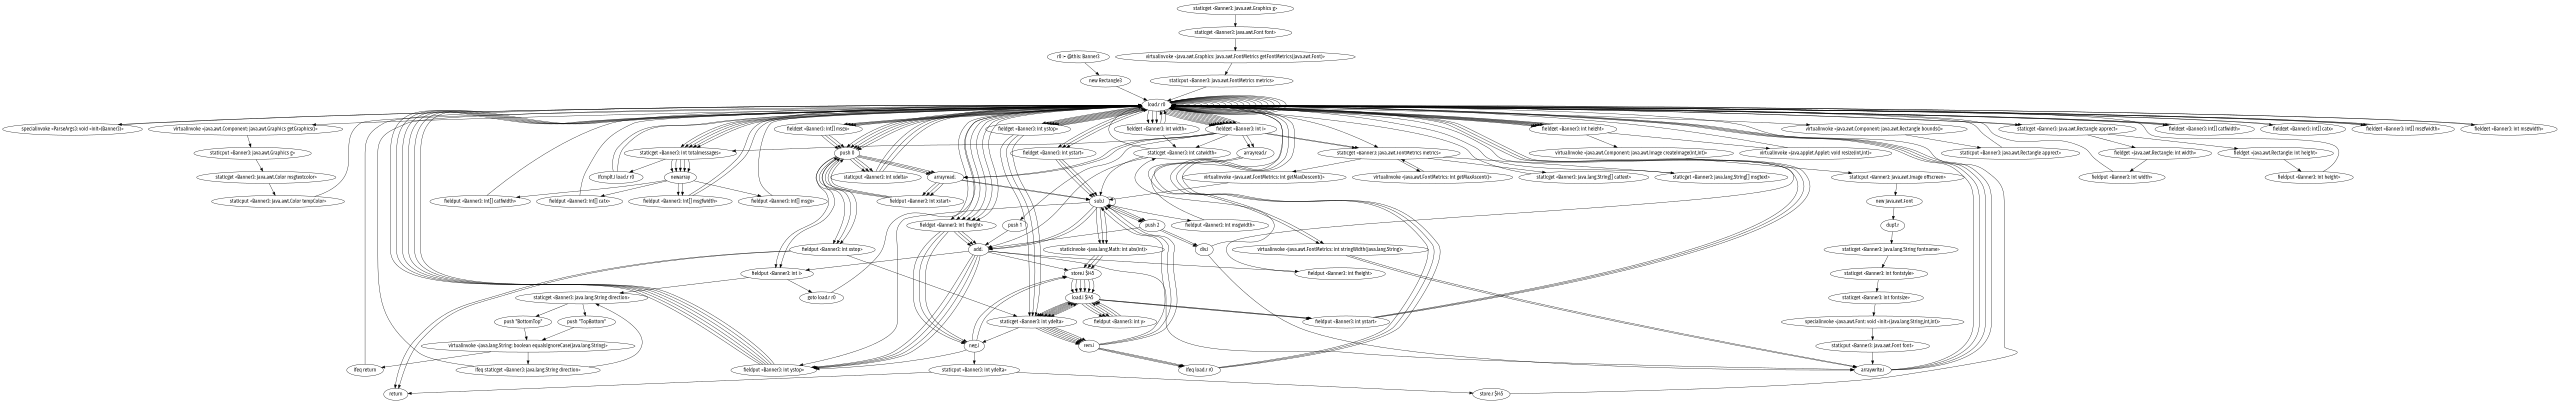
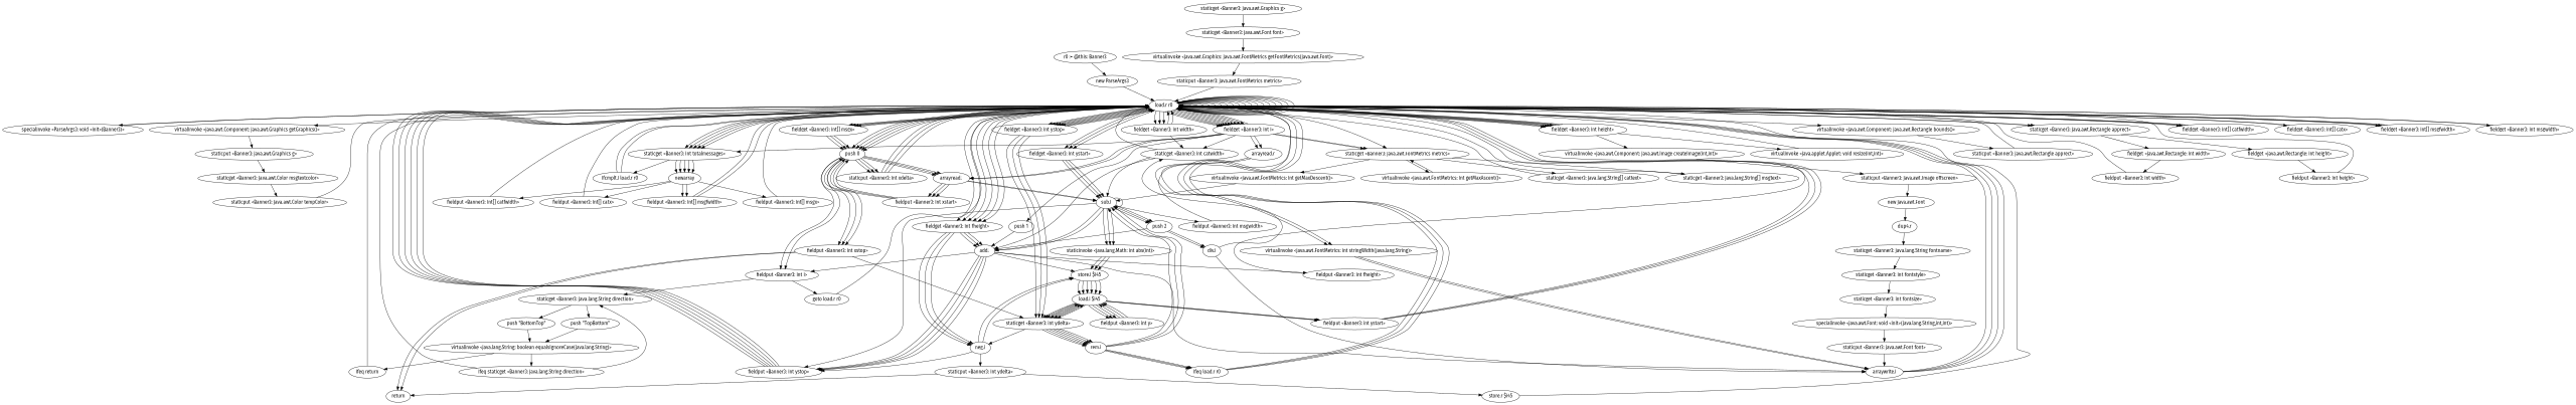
  digraph {
    fontname="Fira Sans"
    node [fontname="Fira Sans"]
    edge [fontname="Fira Sans"]
    "r0 := @this: Banner3"
-   "new ParseArgs3" [label="new Rectangle3"]
+   "new ParseArgs3"
    "load.r r0"
    "specialinvoke <ParseArgs3: void <init>(Banner3)>"
    "virtualinvoke <java.awt.Component: java.awt.Graphics getGraphics()>"
    "staticget <Banner3: int totalmessages>"
    "virtualinvoke <java.awt.Component: java.awt.Rectangle bounds()>"
    "staticget <Banner3: java.awt.Rectangle apprect>"
    "fieldget <Banner3: int width>"
    "fieldget <Banner3: int height>"
    "staticget <Banner3: java.awt.FontMetrics metrics>"
    "push 0"
    "fieldget <Banner3: int i>"
    "fieldget <Banner3: int fheight>"
    "fieldget <Banner3: int ystop>"
    "fieldget <Banner3: int ystart>"
    "fieldget <Banner3: int[] msgx>"
    "fieldget <Banner3: int[] catfwidth>"
    "fieldget <Banner3: int[] catx>"
    "fieldget <Banner3: int[] msgfwidth>"
    "fieldget <Banner3: int msgwidth>"
    "staticput <Banner3: java.awt.Graphics g>"
    newarray
    "ifcmplt.i load.r r0"
    "staticput <Banner3: java.awt.Rectangle apprect>"
    "fieldget <java.awt.Rectangle: int width>"
    "fieldget <java.awt.Rectangle: int height>"
    "staticget <Banner3: int catwidth>"
    "virtualinvoke <java.applet.Applet: void resize(int,int)>"
    "virtualinvoke <java.awt.Component: java.awt.Image createImage(int,int)>"
    "virtualinvoke <java.awt.FontMetrics: int getMaxAscent()>"
    "virtualinvoke <java.awt.FontMetrics: int getMaxDescent()>"
    "staticget <Banner3: java.lang.String[] cattext>"
    "staticget <Banner3: java.lang.String[] msgtext>"
    "fieldput <Banner3: int i>"
    "arrayread.i"
    "staticput <Banner3: int xdelta>"
    "fieldput <Banner3: int xstop>"
    "arrayread.r"
    "push 1"
    "add.i"
    "neg.i"
    "staticget <Banner3: int ydelta>"
    "sub.i"
    "staticget <Banner3: java.awt.Color msgtextcolor>"
    "staticput <Banner3: java.awt.Color tempColor>"
    "fieldput <Banner3: int[] catfwidth>"
    "fieldput <Banner3: int[] catx>"
    "fieldput <Banner3: int[] msgfwidth>"
    "fieldput <Banner3: int[] msgx>"
    "fieldput <Banner3: int width>"
    "fieldput <Banner3: int height>"
    "staticput <Banner3: java.awt.Image offscreen>"
    "new java.awt.Font"
-   "dup1.r"
+   "dup1.r" [label="dup4.r"]
    "staticget <Banner3: java.lang.String fontname>"
    "staticget <Banner3: int fontstyle>"
    "staticget <Banner3: int fontsize>"
    "specialinvoke <java.awt.Font: void <init>(java.lang.String,int,int)>"
    "staticput <Banner3: java.awt.Font font>"
    "arraywrite.i"
    "staticget <Banner3: java.awt.Graphics g>"
    "staticget <Banner3: java.awt.Font font>"
    "virtualinvoke <java.awt.Graphics: java.awt.FontMetrics getFontMetrics(java.awt.Font)>"
    "staticput <Banner3: java.awt.FontMetrics metrics>"
    "push 2"
    "fieldput <Banner3: int msgwidth>"
    "fieldput <Banner3: int ystop>"
    "staticinvoke <java.lang.Math: int abs(int)>"
    "div.i"
    "fieldput <Banner3: int fheight>"
    "store.i $i45"
    "goto load.r r0"
    "staticget <Banner3: java.lang.String direction>"
    "load.i $i45"
    "fieldput <Banner3: int xstart>"
    return
    "push \"BottomTop\""
    "push \"TopBottom\""
    "virtualinvoke <java.awt.FontMetrics: int stringWidth(java.lang.String)>"
    "virtualinvoke <java.lang.String: boolean equalsIgnoreCase(java.lang.String)>"
    "ifeq staticget <Banner3: java.lang.String direction>"
    "ifeq return"
    "staticput <Banner3: int ydelta>"
    "fieldput <Banner3: int y>"
    "fieldput <Banner3: int ystart>"
    "rem.i"
    "store.r $i45"
    "ifeq load.r r0"
    "r0 := @this: Banner3" -> "new ParseArgs3"
    "new ParseArgs3" -> "load.r r0"
    "load.r r0" -> "load.r r0"
    "load.r r0" -> "load.r r0"
    "load.r r0" -> "load.r r0"
    "load.r r0" -> "load.r r0"
    "load.r r0" -> "load.r r0"
    "load.r r0" -> "load.r r0"
    "load.r r0" -> "load.r r0"
    "load.r r0" -> "load.r r0"
    "load.r r0" -> "load.r r0"
    "load.r r0" -> "load.r r0"
    "load.r r0" -> "load.r r0"
    "load.r r0" -> "load.r r0"
    "load.r r0" -> "load.r r0"
    "load.r r0" -> "load.r r0"
    "load.r r0" -> "load.r r0"
    "load.r r0" -> "load.r r0"
    "load.r r0" -> "load.r r0"
    "load.r r0" -> "load.r r0"
    "load.r r0" -> "load.r r0"
    "load.r r0" -> "specialinvoke <ParseArgs3: void <init>(Banner3)>"
    "load.r r0" -> "virtualinvoke <java.awt.Component: java.awt.Graphics getGraphics()>"
    "load.r r0" -> "staticget <Banner3: int totalmessages>"
    "load.r r0" -> "staticget <Banner3: int totalmessages>"
    "load.r r0" -> "staticget <Banner3: int totalmessages>"
    "load.r r0" -> "staticget <Banner3: int totalmessages>"
    "load.r r0" -> "staticget <Banner3: int totalmessages>"
    "load.r r0" -> "virtualinvoke <java.awt.Component: java.awt.Rectangle bounds()>"
    "load.r r0" -> "staticget <Banner3: java.awt.Rectangle apprect>"
    "load.r r0" -> "staticget <Banner3: java.awt.Rectangle apprect>"
    "load.r r0" -> "fieldget <Banner3: int width>"
    "load.r r0" -> "fieldget <Banner3: int width>"
    "load.r r0" -> "fieldget <Banner3: int width>"
    "load.r r0" -> "fieldget <Banner3: int height>"
    "load.r r0" -> "fieldget <Banner3: int height>"
    "load.r r0" -> "fieldget <Banner3: int height>"
    "load.r r0" -> "fieldget <Banner3: int height>"
    "load.r r0" -> "fieldget <Banner3: int height>"
    "load.r r0" -> "staticget <Banner3: java.awt.FontMetrics metrics>"
    "load.r r0" -> "push 0"
    "load.r r0" -> "push 0"
    "load.r r0" -> "push 0"
    "load.r r0" -> "push 0"
    "load.r r0" -> "push 0"
    "load.r r0" -> "fieldget <Banner3: int i>"
    "load.r r0" -> "fieldget <Banner3: int i>"
    "load.r r0" -> "fieldget <Banner3: int i>"
    "load.r r0" -> "fieldget <Banner3: int i>"
    "load.r r0" -> "fieldget <Banner3: int i>"
    "load.r r0" -> "fieldget <Banner3: int i>"
    "load.r r0" -> "fieldget <Banner3: int i>"
    "load.r r0" -> "fieldget <Banner3: int i>"
    "load.r r0" -> "fieldget <Banner3: int i>"
    "load.r r0" -> "fieldget <Banner3: int i>"
    "load.r r0" -> "fieldget <Banner3: int fheight>"
    "load.r r0" -> "fieldget <Banner3: int fheight>"
    "load.r r0" -> "fieldget <Banner3: int fheight>"
    "load.r r0" -> "fieldget <Banner3: int fheight>"
    "load.r r0" -> "fieldget <Banner3: int fheight>"
    "load.r r0" -> "fieldget <Banner3: int fheight>"
    "load.r r0" -> "fieldget <Banner3: int ystop>"
    "load.r r0" -> "fieldget <Banner3: int ystop>"
    "load.r r0" -> "fieldget <Banner3: int ystop>"
    "load.r r0" -> "fieldget <Banner3: int ystop>"
    "load.r r0" -> "fieldget <Banner3: int ystop>"
    "load.r r0" -> "fieldget <Banner3: int ystop>"
    "load.r r0" -> "fieldget <Banner3: int ystart>"
    "load.r r0" -> "fieldget <Banner3: int ystart>"
    "load.r r0" -> "fieldget <Banner3: int ystart>"
    "load.r r0" -> "fieldget <Banner3: int[] msgx>"
    "load.r r0" -> "fieldget <Banner3: int[] msgx>"
    "load.r r0" -> "fieldget <Banner3: int[] msgx>"
    "load.r r0" -> "fieldget <Banner3: int[] msgx>"
    "load.r r0" -> "fieldget <Banner3: int[] catfwidth>"
    "load.r r0" -> "fieldget <Banner3: int[] catfwidth>"
    "load.r r0" -> "fieldget <Banner3: int[] catx>"
    "load.r r0" -> "fieldget <Banner3: int[] msgfwidth>"
    "load.r r0" -> "fieldget <Banner3: int[] msgfwidth>"
    "load.r r0" -> "fieldget <Banner3: int msgwidth>"
    "specialinvoke <ParseArgs3: void <init>(Banner3)>" -> "load.r r0"
    "virtualinvoke <java.awt.Component: java.awt.Graphics getGraphics()>" -> "staticput <Banner3: java.awt.Graphics g>"
    "staticget <Banner3: int totalmessages>" -> newarray
    "staticget <Banner3: int totalmessages>" -> newarray
    "staticget <Banner3: int totalmessages>" -> newarray
    "staticget <Banner3: int totalmessages>" -> newarray
    "staticget <Banner3: int totalmessages>" -> newarray
    "staticget <Banner3: int totalmessages>" -> "ifcmplt.i load.r r0"
    "virtualinvoke <java.awt.Component: java.awt.Rectangle bounds()>" -> "staticput <Banner3: java.awt.Rectangle apprect>"
    "staticget <Banner3: java.awt.Rectangle apprect>" -> "fieldget <java.awt.Rectangle: int width>"
    "staticget <Banner3: java.awt.Rectangle apprect>" -> "fieldget <java.awt.Rectangle: int height>"
    "fieldget <Banner3: int width>" -> "load.r r0"
    "fieldget <Banner3: int width>" -> "load.r r0"
    "fieldget <Banner3: int width>" -> "staticget <Banner3: int catwidth>"
    "fieldget <Banner3: int height>" -> "load.r r0"
    "fieldget <Banner3: int height>" -> "load.r r0"
    "fieldget <Banner3: int height>" -> "load.r r0"
    "fieldget <Banner3: int height>" -> "virtualinvoke <java.applet.Applet: void resize(int,int)>"
    "fieldget <Banner3: int height>" -> "virtualinvoke <java.awt.Component: java.awt.Image createImage(int,int)>"
    "staticget <Banner3: java.awt.FontMetrics metrics>" -> "virtualinvoke <java.awt.FontMetrics: int getMaxAscent()>"
    "staticget <Banner3: java.awt.FontMetrics metrics>" -> "virtualinvoke <java.awt.FontMetrics: int getMaxDescent()>"
    "staticget <Banner3: java.awt.FontMetrics metrics>" -> "staticget <Banner3: java.lang.String[] cattext>"
    "staticget <Banner3: java.awt.FontMetrics metrics>" -> "staticget <Banner3: java.lang.String[] msgtext>"
    "push 0" -> "fieldput <Banner3: int i>"
    "push 0" -> "fieldput <Banner3: int i>"
    "push 0" -> "arrayread.i"
    "push 0" -> "arrayread.i"
    "push 0" -> "arrayread.i"
    "push 0" -> "staticput <Banner3: int xdelta>"
    "push 0" -> "staticput <Banner3: int xdelta>"
    "push 0" -> "staticput <Banner3: int xdelta>"
    "push 0" -> "fieldput <Banner3: int xstop>"
    "push 0" -> "fieldput <Banner3: int xstop>"
    "push 0" -> "fieldput <Banner3: int xstop>"
    "fieldget <Banner3: int i>" -> "load.r r0"
    "fieldget <Banner3: int i>" -> "staticget <Banner3: int totalmessages>"
    "fieldget <Banner3: int i>" -> "staticget <Banner3: java.awt.FontMetrics metrics>"
    "fieldget <Banner3: int i>" -> "staticget <Banner3: java.awt.FontMetrics metrics>"
    "fieldget <Banner3: int i>" -> "staticget <Banner3: int catwidth>"
    "fieldget <Banner3: int i>" -> "arrayread.i"
    "fieldget <Banner3: int i>" -> "arrayread.i"
    "fieldget <Banner3: int i>" -> "arrayread.r"
    "fieldget <Banner3: int i>" -> "arrayread.r"
    "fieldget <Banner3: int i>" -> "push 1"
    "fieldget <Banner3: int fheight>" -> "add.i"
    "fieldget <Banner3: int fheight>" -> "add.i"
    "fieldget <Banner3: int fheight>" -> "add.i"
    "fieldget <Banner3: int fheight>" -> "neg.i"
    "fieldget <Banner3: int fheight>" -> "neg.i"
    "fieldget <Banner3: int fheight>" -> "neg.i"
    "fieldget <Banner3: int ystop>" -> "load.r r0"
    "fieldget <Banner3: int ystop>" -> "load.r r0"
    "fieldget <Banner3: int ystop>" -> "load.r r0"
    "fieldget <Banner3: int ystop>" -> "staticget <Banner3: int ydelta>"
    "fieldget <Banner3: int ystop>" -> "staticget <Banner3: int ydelta>"
    "fieldget <Banner3: int ystop>" -> "staticget <Banner3: int ydelta>"
    "fieldget <Banner3: int ystart>" -> "sub.i"
    "fieldget <Banner3: int ystart>" -> "sub.i"
    "fieldget <Banner3: int ystart>" -> "sub.i"
    "fieldget <Banner3: int[] msgx>" -> "load.r r0"
    "fieldget <Banner3: int[] msgx>" -> "push 0"
    "fieldget <Banner3: int[] msgx>" -> "push 0"
    "fieldget <Banner3: int[] msgx>" -> "push 0"
    "fieldget <Banner3: int[] catfwidth>" -> "load.r r0"
    "fieldget <Banner3: int[] catfwidth>" -> "load.r r0"
    "fieldget <Banner3: int[] catx>" -> "load.r r0"
    "fieldget <Banner3: int[] msgfwidth>" -> "load.r r0"
    "fieldget <Banner3: int[] msgfwidth>" -> "load.r r0"
    "fieldget <Banner3: int msgwidth>" -> "load.r r0"
    "staticput <Banner3: java.awt.Graphics g>" -> "staticget <Banner3: java.awt.Color msgtextcolor>"
    newarray -> "fieldput <Banner3: int[] catfwidth>"
    newarray -> "fieldput <Banner3: int[] catx>"
    newarray -> "fieldput <Banner3: int[] msgfwidth>"
    newarray -> "fieldput <Banner3: int[] msgfwidth>"
    newarray -> "fieldput <Banner3: int[] msgx>"
    "ifcmplt.i load.r r0" -> "load.r r0"
    "ifcmplt.i load.r r0" -> "load.r r0"
    "staticput <Banner3: java.awt.Rectangle apprect>" -> "load.r r0"
    "fieldget <java.awt.Rectangle: int width>" -> "fieldput <Banner3: int width>"
    "fieldget <java.awt.Rectangle: int height>" -> "fieldput <Banner3: int height>"
    "staticget <Banner3: int catwidth>" -> "load.r r0"
    "staticget <Banner3: int catwidth>" -> "add.i"
    "staticget <Banner3: int catwidth>" -> "sub.i"
    "virtualinvoke <java.applet.Applet: void resize(int,int)>" -> "load.r r0"
    "virtualinvoke <java.awt.Component: java.awt.Image createImage(int,int)>" -> "staticput <Banner3: java.awt.Image offscreen>"
    "virtualinvoke <java.awt.FontMetrics: int getMaxAscent()>" -> "staticget <Banner3: java.awt.FontMetrics metrics>"
    "virtualinvoke <java.awt.FontMetrics: int getMaxDescent()>" -> "sub.i"
    "staticget <Banner3: java.lang.String[] cattext>" -> "load.r r0"
    "staticget <Banner3: java.lang.String[] msgtext>" -> "load.r r0"
    "fieldput <Banner3: int i>" -> "goto load.r r0"
    "fieldput <Banner3: int i>" -> "staticget <Banner3: java.lang.String direction>"
    "arrayread.i" -> "sub.i"
    "arrayread.i" -> "sub.i"
    "arrayread.i" -> "fieldput <Banner3: int xstart>"
    "arrayread.i" -> "fieldput <Banner3: int xstart>"
    "arrayread.i" -> "fieldput <Banner3: int xstart>"
    "staticput <Banner3: int xdelta>" -> "load.r r0"
    "staticput <Banner3: int xdelta>" -> "load.r r0"
    "staticput <Banner3: int xdelta>" -> "load.r r0"
    "fieldput <Banner3: int xstop>" -> "staticget <Banner3: int ydelta>"
    "fieldput <Banner3: int xstop>" -> return
    "fieldput <Banner3: int xstop>" -> return
    "arrayread.r" -> "virtualinvoke <java.awt.FontMetrics: int stringWidth(java.lang.String)>"
    "arrayread.r" -> "virtualinvoke <java.awt.FontMetrics: int stringWidth(java.lang.String)>"
    "push 1" -> "add.i"
    "add.i" -> "fieldput <Banner3: int i>"
    "add.i" -> "arraywrite.i"
    "add.i" -> "fieldput <Banner3: int ystop>"
    "add.i" -> "fieldput <Banner3: int ystop>"
    "add.i" -> "fieldput <Banner3: int ystop>"
    "add.i" -> "fieldput <Banner3: int ystop>"
    "add.i" -> "fieldput <Banner3: int fheight>"
    "add.i" -> "store.i $i45"
    "neg.i" -> "fieldput <Banner3: int ystop>"
    "neg.i" -> "store.i $i45"
    "neg.i" -> "store.i $i45"
    "neg.i" -> "staticput <Banner3: int ydelta>"
    "staticget <Banner3: int ydelta>" -> "neg.i"
    "staticget <Banner3: int ydelta>" -> "load.i $i45"
    "staticget <Banner3: int ydelta>" -> "load.i $i45"
    "staticget <Banner3: int ydelta>" -> "load.i $i45"
    "staticget <Banner3: int ydelta>" -> "rem.i"
    "staticget <Banner3: int ydelta>" -> "rem.i"
    "staticget <Banner3: int ydelta>" -> "rem.i"
    "staticget <Banner3: int ydelta>" -> "rem.i"
    "staticget <Banner3: int ydelta>" -> "rem.i"
    "staticget <Banner3: int ydelta>" -> "rem.i"
    "sub.i" -> "add.i"
    "sub.i" -> "add.i"
    "sub.i" -> "sub.i"
    "sub.i" -> "push 2"
    "sub.i" -> "push 2"
    "sub.i" -> "push 2"
    "sub.i" -> "fieldput <Banner3: int msgwidth>"
    "sub.i" -> "fieldput <Banner3: int ystop>"
    "sub.i" -> "staticinvoke <java.lang.Math: int abs(int)>"
    "sub.i" -> "staticinvoke <java.lang.Math: int abs(int)>"
    "sub.i" -> "staticinvoke <java.lang.Math: int abs(int)>"
    "staticget <Banner3: java.awt.Color msgtextcolor>" -> "staticput <Banner3: java.awt.Color tempColor>"
    "staticput <Banner3: java.awt.Color tempColor>" -> "load.r r0"
    "fieldput <Banner3: int[] catfwidth>" -> "load.r r0"
    "fieldput <Banner3: int[] catx>" -> "load.r r0"
    "fieldput <Banner3: int[] msgfwidth>" -> "load.r r0"
    "fieldput <Banner3: int[] msgfwidth>" -> "load.r r0"
    "fieldput <Banner3: int[] msgx>" -> "load.r r0"
    "fieldput <Banner3: int width>" -> "load.r r0"
    "fieldput <Banner3: int height>" -> "load.r r0"
    "staticput <Banner3: java.awt.Image offscreen>" -> "new java.awt.Font"
    "new java.awt.Font" -> "dup1.r"
    "dup1.r" -> "staticget <Banner3: java.lang.String fontname>"
    "staticget <Banner3: java.lang.String fontname>" -> "staticget <Banner3: int fontstyle>"
    "staticget <Banner3: int fontstyle>" -> "staticget <Banner3: int fontsize>"
    "staticget <Banner3: int fontsize>" -> "specialinvoke <java.awt.Font: void <init>(java.lang.String,int,int)>"
    "specialinvoke <java.awt.Font: void <init>(java.lang.String,int,int)>" -> "staticput <Banner3: java.awt.Font font>"
    "staticput <Banner3: java.awt.Font font>" -> "arraywrite.i"
    "arraywrite.i" -> "load.r r0"
    "arraywrite.i" -> "load.r r0"
    "arraywrite.i" -> "load.r r0"
    "arraywrite.i" -> "load.r r0"
    "staticget <Banner3: java.awt.Graphics g>" -> "staticget <Banner3: java.awt.Font font>"
    "staticget <Banner3: java.awt.Font font>" -> "virtualinvoke <java.awt.Graphics: java.awt.FontMetrics getFontMetrics(java.awt.Font)>"
    "virtualinvoke <java.awt.Graphics: java.awt.FontMetrics getFontMetrics(java.awt.Font)>" -> "staticput <Banner3: java.awt.FontMetrics metrics>"
    "staticput <Banner3: java.awt.FontMetrics metrics>" -> "load.r r0"
    "push 2" -> "add.i"
    "push 2" -> "div.i"
    "push 2" -> "div.i"
    "fieldput <Banner3: int msgwidth>" -> "load.r r0"
    "fieldput <Banner3: int ystop>" -> "load.r r0"
    "fieldput <Banner3: int ystop>" -> "load.r r0"
    "fieldput <Banner3: int ystop>" -> "load.r r0"
    "fieldput <Banner3: int ystop>" -> "load.r r0"
    "fieldput <Banner3: int ystop>" -> "load.r r0"
    "fieldput <Banner3: int ystop>" -> "load.r r0"
    "staticinvoke <java.lang.Math: int abs(int)>" -> "store.i $i45"
    "staticinvoke <java.lang.Math: int abs(int)>" -> "store.i $i45"
    "staticinvoke <java.lang.Math: int abs(int)>" -> "store.i $i45"
    "div.i" -> "staticget <Banner3: int catwidth>"
    "div.i" -> "arraywrite.i"
    "fieldput <Banner3: int fheight>" -> "load.r r0"
    "store.i $i45" -> "load.i $i45"
    "store.i $i45" -> "load.i $i45"
    "store.i $i45" -> "load.i $i45"
    "store.i $i45" -> "load.i $i45"
    "store.i $i45" -> "load.i $i45"
    "store.i $i45" -> "load.i $i45"
    "goto load.r r0" -> "load.r r0"
    "staticget <Banner3: java.lang.String direction>" -> "push \"BottomTop\""
    "staticget <Banner3: java.lang.String direction>" -> "push \"TopBottom\""
    "load.i $i45" -> "staticget <Banner3: int ydelta>"
    "load.i $i45" -> "staticget <Banner3: int ydelta>"
    "load.i $i45" -> "staticget <Banner3: int ydelta>"
    "load.i $i45" -> "staticget <Banner3: int ydelta>"
    "load.i $i45" -> "staticget <Banner3: int ydelta>"
    "load.i $i45" -> "staticget <Banner3: int ydelta>"
    "load.i $i45" -> "fieldput <Banner3: int y>"
    "load.i $i45" -> "fieldput <Banner3: int y>"
    "load.i $i45" -> "fieldput <Banner3: int y>"
    "load.i $i45" -> "fieldput <Banner3: int ystart>"
    "load.i $i45" -> "fieldput <Banner3: int ystart>"
    "load.i $i45" -> "fieldput <Banner3: int ystart>"
    "fieldput <Banner3: int xstart>" -> "push 0"
    "fieldput <Banner3: int xstart>" -> "push 0"
    "fieldput <Banner3: int xstart>" -> "push 0"
    "push \"BottomTop\"" -> "virtualinvoke <java.lang.String: boolean equalsIgnoreCase(java.lang.String)>"
    "push \"TopBottom\"" -> "virtualinvoke <java.lang.String: boolean equalsIgnoreCase(java.lang.String)>"
    "virtualinvoke <java.awt.FontMetrics: int stringWidth(java.lang.String)>" -> "arraywrite.i"
    "virtualinvoke <java.awt.FontMetrics: int stringWidth(java.lang.String)>" -> "arraywrite.i"
    "virtualinvoke <java.lang.String: boolean equalsIgnoreCase(java.lang.String)>" -> "ifeq staticget <Banner3: java.lang.String direction>"
    "virtualinvoke <java.lang.String: boolean equalsIgnoreCase(java.lang.String)>" -> "ifeq return"
    "ifeq staticget <Banner3: java.lang.String direction>" -> "load.r r0"
    "ifeq staticget <Banner3: java.lang.String direction>" -> "staticget <Banner3: java.lang.String direction>"
    "ifeq return" -> "load.r r0"
    "staticput <Banner3: int ydelta>" -> return
    "staticput <Banner3: int ydelta>" -> "store.r $i45"
    "fieldput <Banner3: int y>" -> "load.i $i45"
    "fieldput <Banner3: int y>" -> "load.i $i45"
    "fieldput <Banner3: int y>" -> "load.i $i45"
    "fieldput <Banner3: int ystart>" -> "load.r r0"
    "fieldput <Banner3: int ystart>" -> "load.r r0"
    "fieldput <Banner3: int ystart>" -> "load.r r0"
    "rem.i" -> "sub.i"
    "rem.i" -> "sub.i"
    "rem.i" -> "sub.i"
    "rem.i" -> "ifeq load.r r0"
    "rem.i" -> "ifeq load.r r0"
    "rem.i" -> "ifeq load.r r0"
    "store.r $i45" -> "load.r r0"
    "ifeq load.r r0" -> "load.r r0"
    "ifeq load.r r0" -> "load.r r0"
    "ifeq load.r r0" -> "load.r r0"
  }
